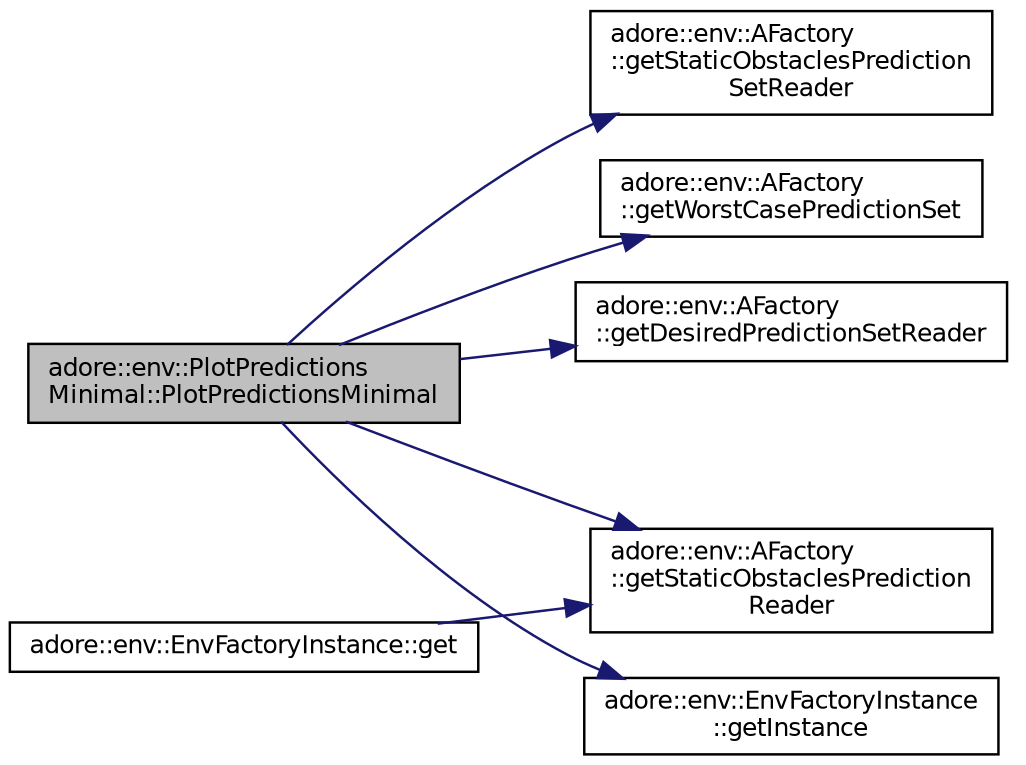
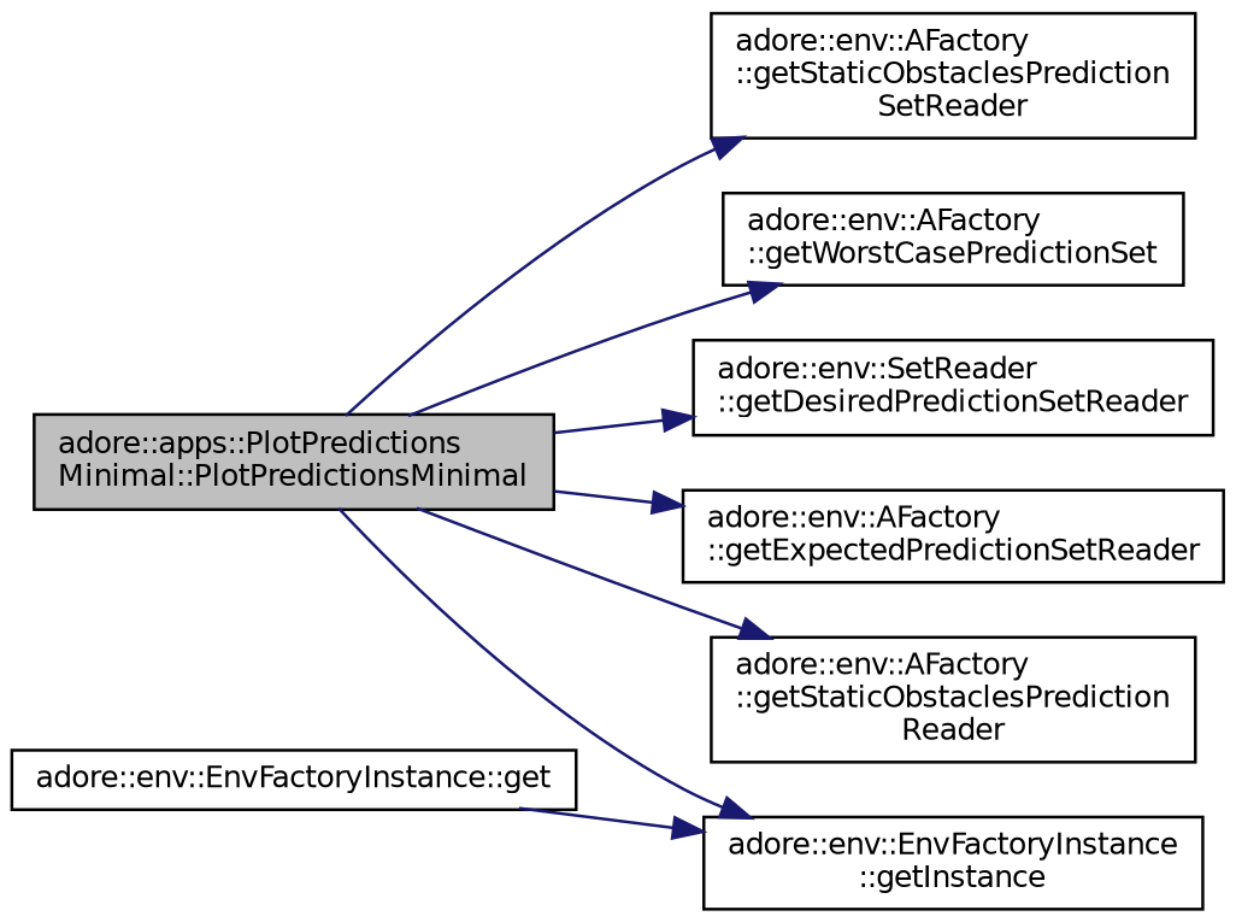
  digraph {
    rankdir=LR
    node [color=black fillcolor=white fontname=Helvetica fontsize=10 shape=record style=filled]
    edge [color=midnightblue fontname=Helvetica fontsize=10 labelfontname=Helvetica labelfontsize=10 style=solid]
-   n1 [fillcolor=grey75 fontcolor=black height=0.2 label="adore::env::PlotPredictions\lMinimal::PlotPredictionsMinimal" width=0.4]
-   n2 [height=0.2 label="adore::env::AFactory\l::getDesiredPredictionSetReader" width=0.4]
+   n1 [fillcolor=grey75 fontcolor=black height=0.2 label="adore::apps::PlotPredictions\lMinimal::PlotPredictionsMinimal" width=0.4]
+   n2 [height=0.2 label="adore::env::SetReader\l::getDesiredPredictionSetReader" width=0.4]
+   n3 [height=0.2 label="adore::env::AFactory\l::getExpectedPredictionSetReader" width=0.4]
    n4 [height=0.2 label="adore::env::AFactory\l::getStaticObstaclesPrediction\lSetReader" width=0.4]
    n5 [height=0.2 label="adore::env::AFactory\l::getWorstCasePredictionSet" width=0.4]
    n6 [height=0.2 label="adore::env::AFactory\l::getStaticObstaclesPrediction\lReader" width=0.4]
    n7 [height=0.2 label="adore::env::EnvFactoryInstance\l::getInstance" width=0.4]
    n8 [height=0.2 label="adore::env::EnvFactoryInstance::get" width=0.4]
    n1 -> n2
+   n1 -> n3
    n1 -> n4
    n1 -> n5
    n1 -> n6
    n1 -> n7
-   n8 -> n6
+   n8 -> n7
  }
